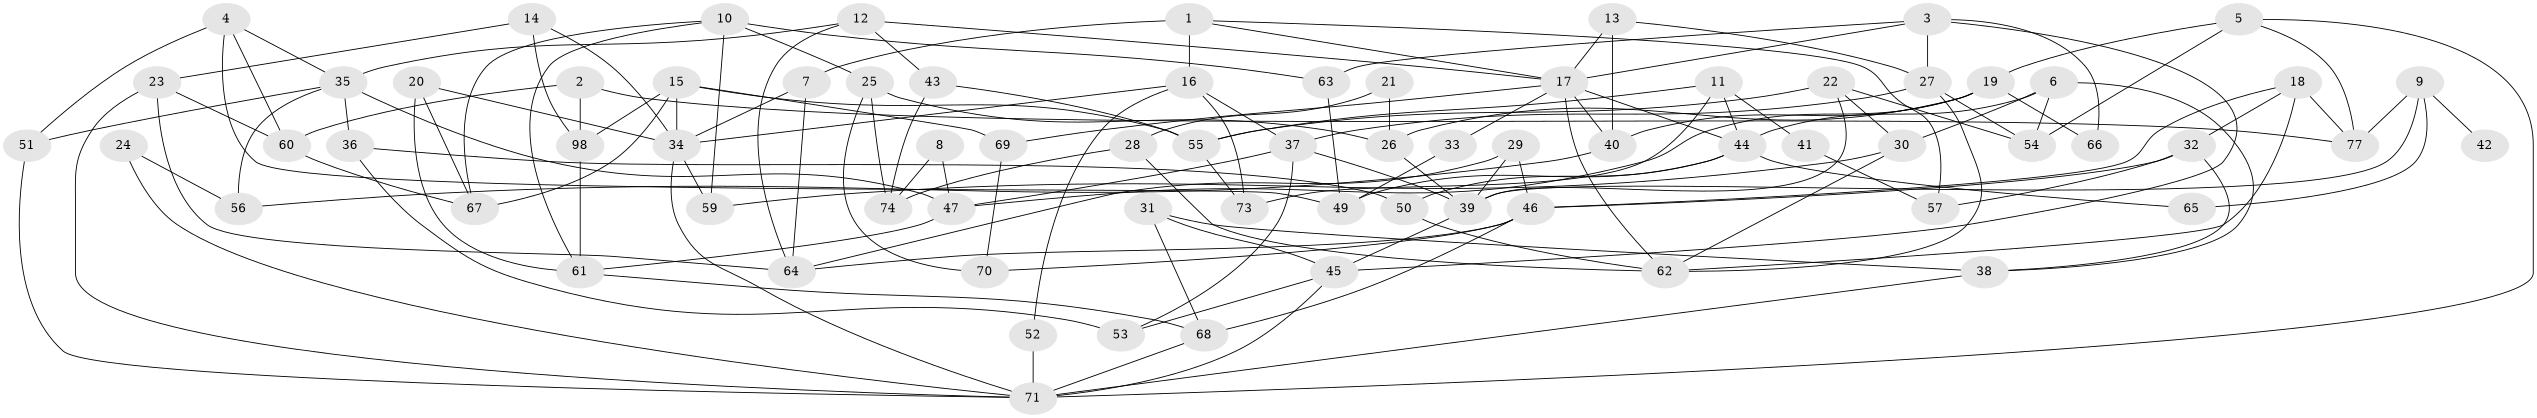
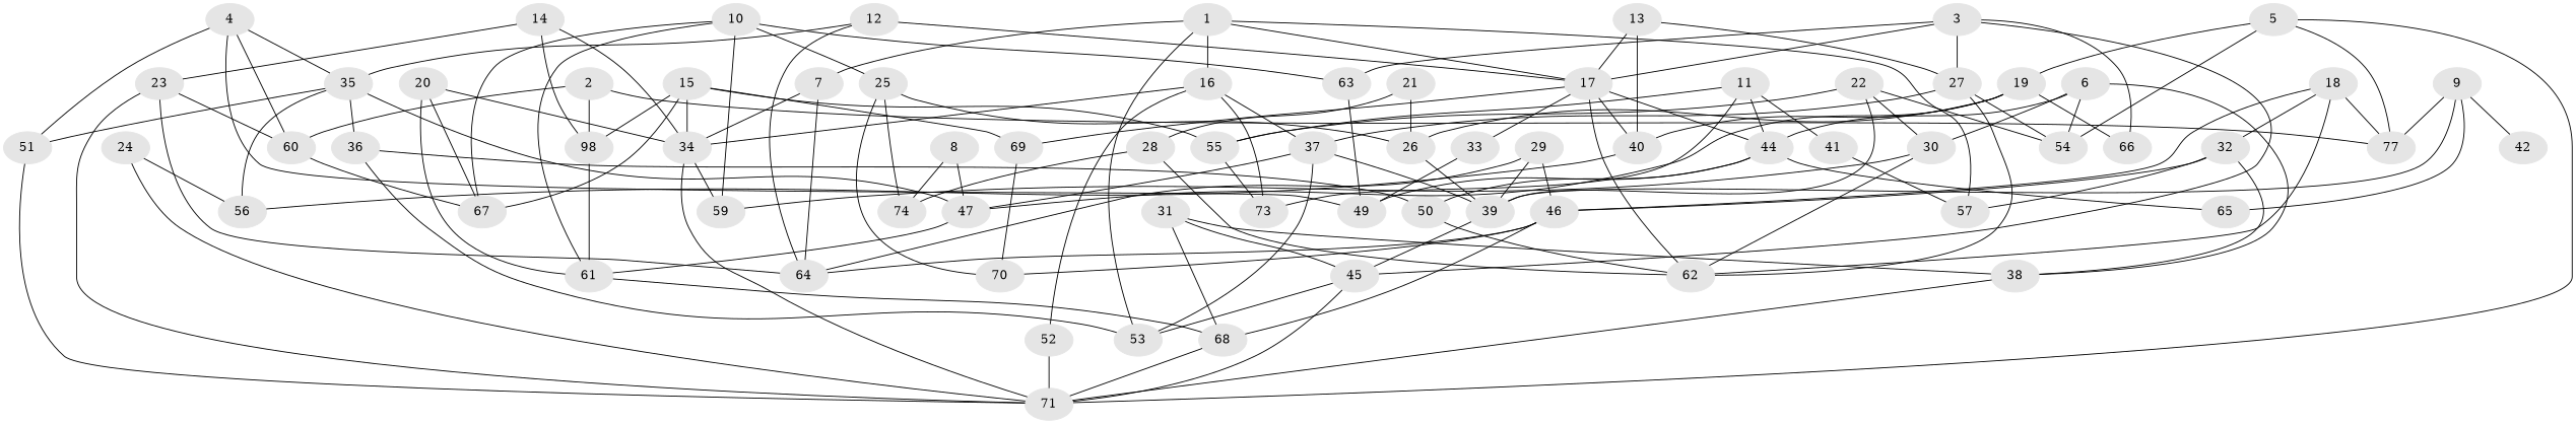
  graph {
    node [color=gray90 style=filled]
    1
    7
    16
    17
    53
    57
    34
    64
    73
    37
    52
    44
    40
    69
    33
    62
    n17 [label=98]
    2
    60
    n20 [label=77]
    61
    67
    3
    27
    45
    63
    66
    54
    71
    49
    4
    35
    51
    47
    56
    36
    5
    19
    26
    6
    30
    38
    59
    65
    50
    8
    74
    9
    39
    42
    10
    25
    70
    68
    11
    41
    55
    12
-   43
    13
    14
    23
    15
    18
    32
    46
    20
    21
    28
    22
    24
    29
    31
    1 -- 7
    1 -- 16
    1 -- 17
+   1 -- 53
    1 -- 57
    7 -- 34
    7 -- 64
    16 -- 34
    16 -- 73
    16 -- 37
    16 -- 52
    17 -- 44
    17 -- 40
    17 -- 69
    17 -- 33
    17 -- 62
    34 -- 71
    34 -- 59
    37 -- 53
    37 -- 47
    37 -- 39
    52 -- 71
    44 -- 49
    44 -- 65
    44 -- 50
    40 -- 56
    69 -- 70
    33 -- 49
    n17 -- 61
    2 -- n17
    2 -- 60
    2 -- n20
    60 -- 67
    61 -- 68
    3 -- 17
    3 -- 27
    3 -- 45
    3 -- 63
    3 -- 66
    27 -- 37
    27 -- 62
    27 -- 54
    45 -- 53
    45 -- 71
    63 -- 49
    4 -- 60
    4 -- 49
    4 -- 35
    4 -- 51
    35 -- 51
    35 -- 47
    35 -- 56
    35 -- 36
    51 -- 71
    47 -- 61
    36 -- 53
    36 -- 50
    5 -- n20
    5 -- 54
    5 -- 71
    5 -- 19
    19 -- 40
    19 -- 66
    19 -- 47
    19 -- 26
    26 -- 39
    6 -- 44
    6 -- 54
    6 -- 30
    6 -- 38
    30 -- 62
    30 -- 59
    38 -- 71
    50 -- 62
    8 -- 47
    8 -- 74
    9 -- n20
    9 -- 65
    9 -- 39
    9 -- 42
    39 -- 45
    10 -- 61
    10 -- 67
    10 -- 63
    10 -- 59
    10 -- 25
    25 -- 26
    25 -- 74
    25 -- 70
    68 -- 71
    11 -- 73
    11 -- 44
    11 -- 41
    11 -- 55
    41 -- 57
    55 -- 73
    12 -- 17
    12 -- 64
    12 -- 35
-   12 -- 43
-   43 -- 74
-   43 -- 55
    13 -- 17
    13 -- 40
    13 -- 27
    14 -- 34
    14 -- n17
    14 -- 23
    23 -- 64
    23 -- 60
    23 -- 71
    15 -- 34
    15 -- 69
    15 -- n17
    15 -- 67
    15 -- 55
    18 -- 62
    18 -- n20
    18 -- 32
    18 -- 46
    32 -- 57
    32 -- 38
    32 -- 46
    46 -- 64
    46 -- 70
    46 -- 68
    20 -- 34
    20 -- 61
    20 -- 67
    21 -- 26
    21 -- 28
    28 -- 62
    28 -- 74
    22 -- 54
    22 -- 30
    22 -- 39
    22 -- 55
    24 -- 71
    24 -- 56
    29 -- 64
    29 -- 39
    29 -- 46
    31 -- 45
    31 -- 38
    31 -- 68
  }
